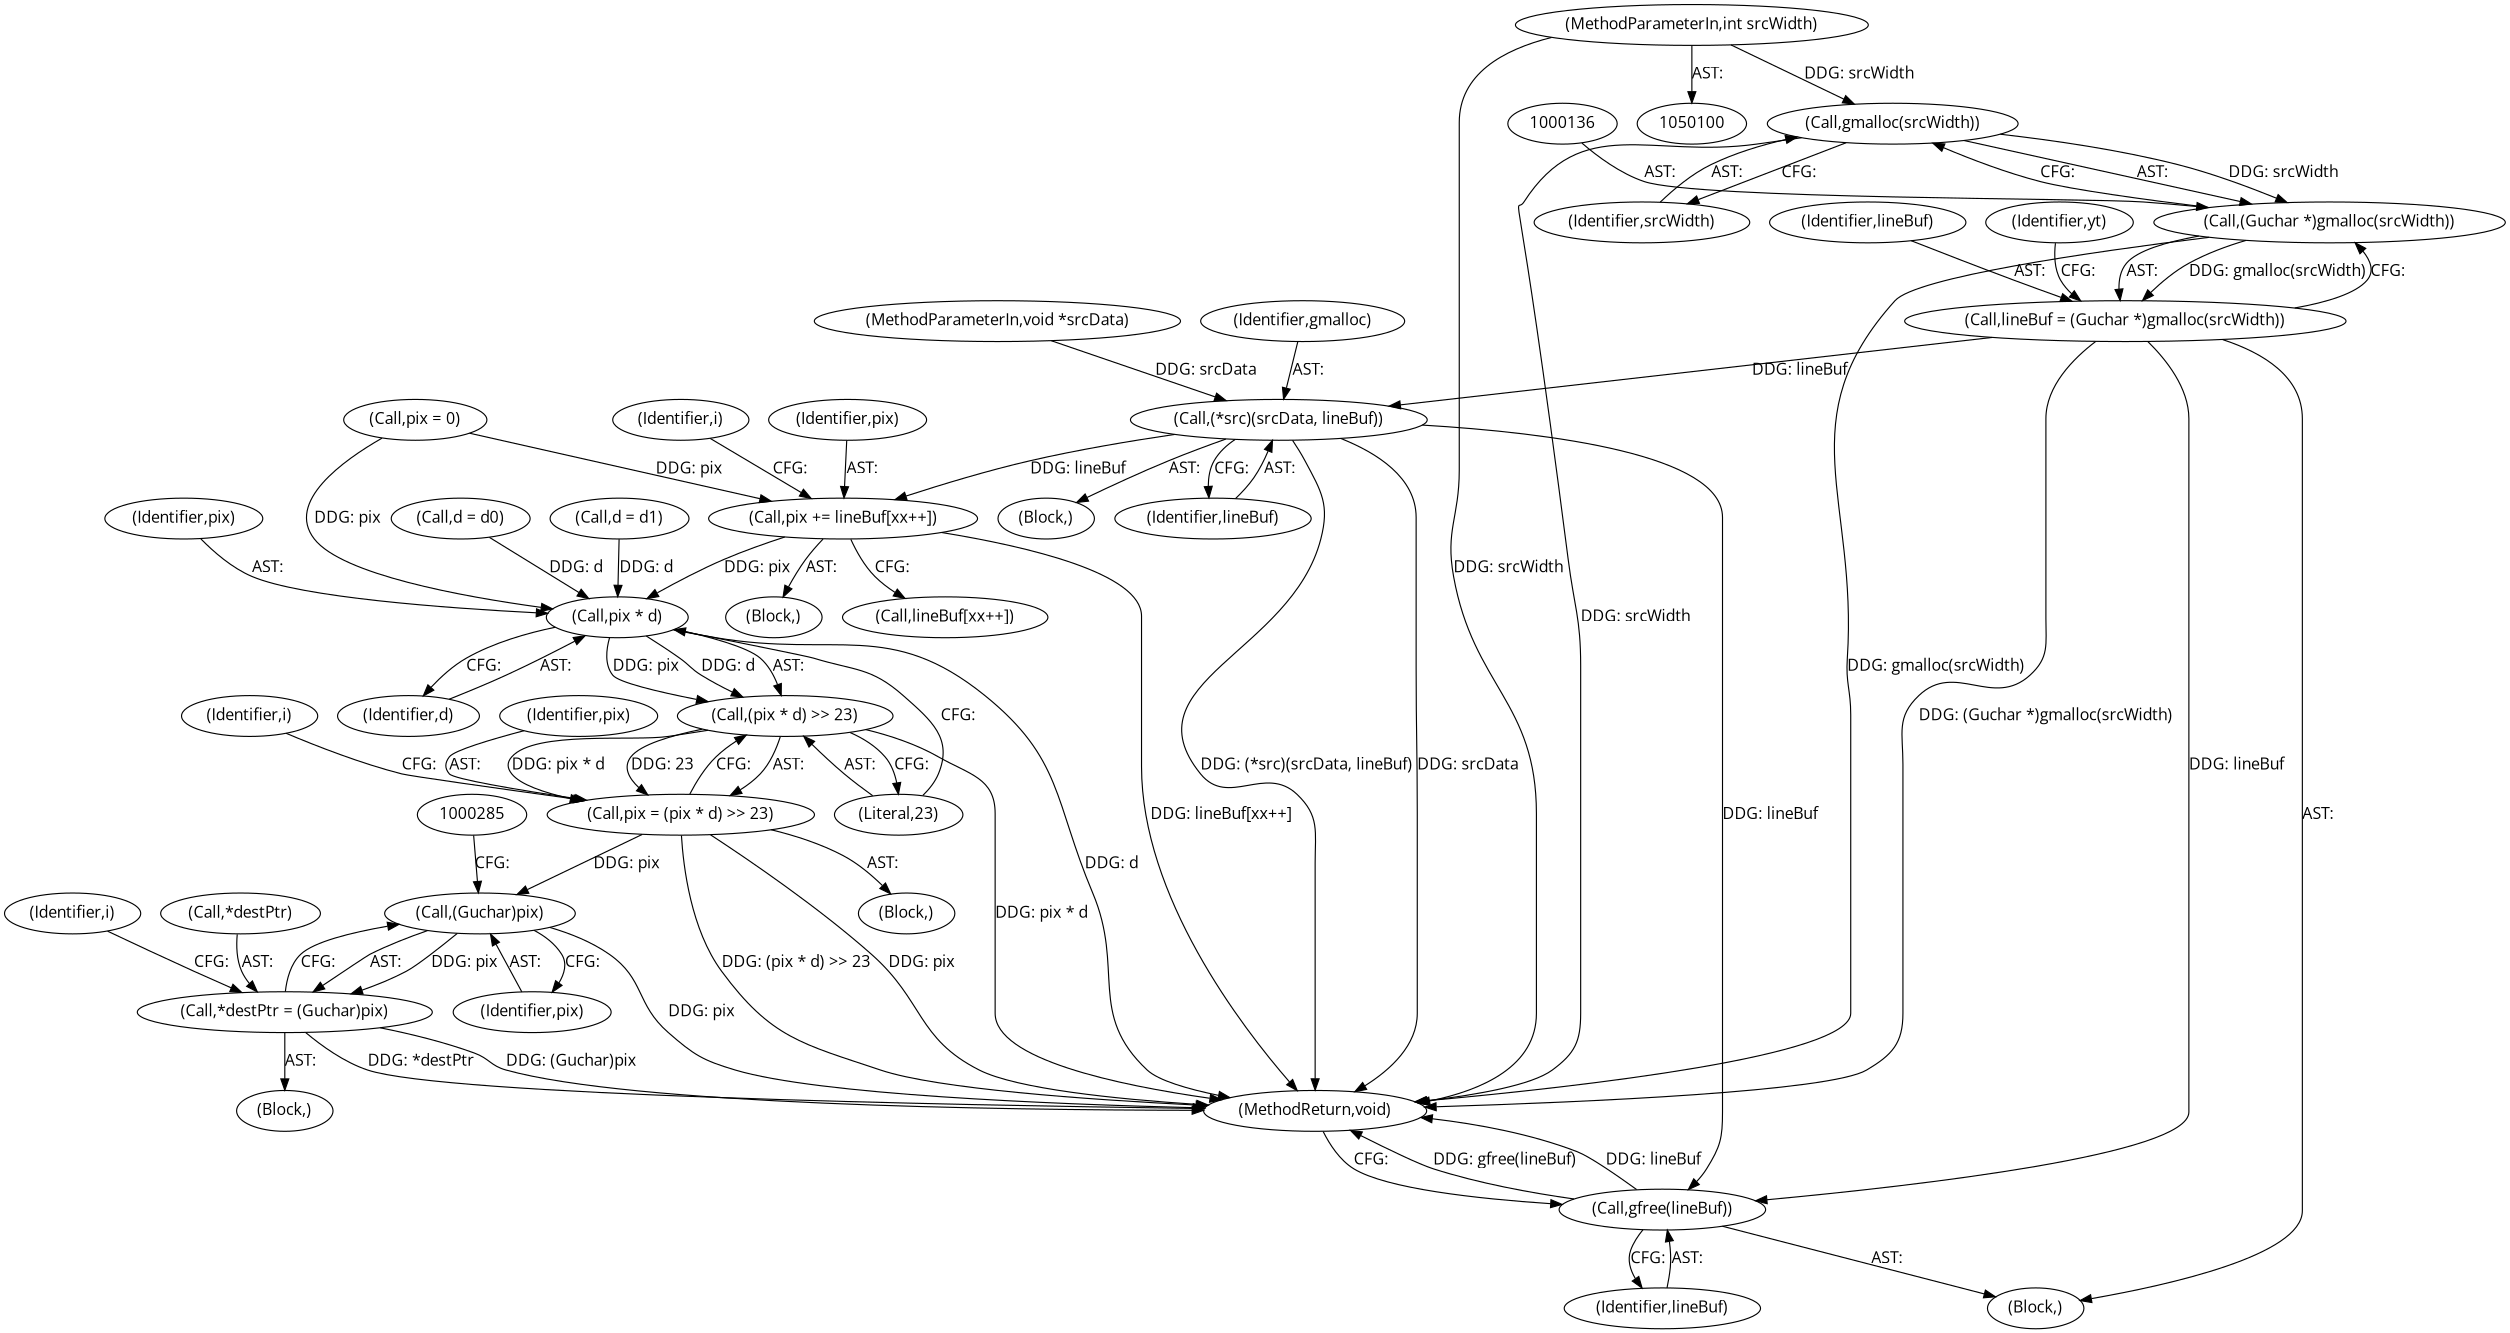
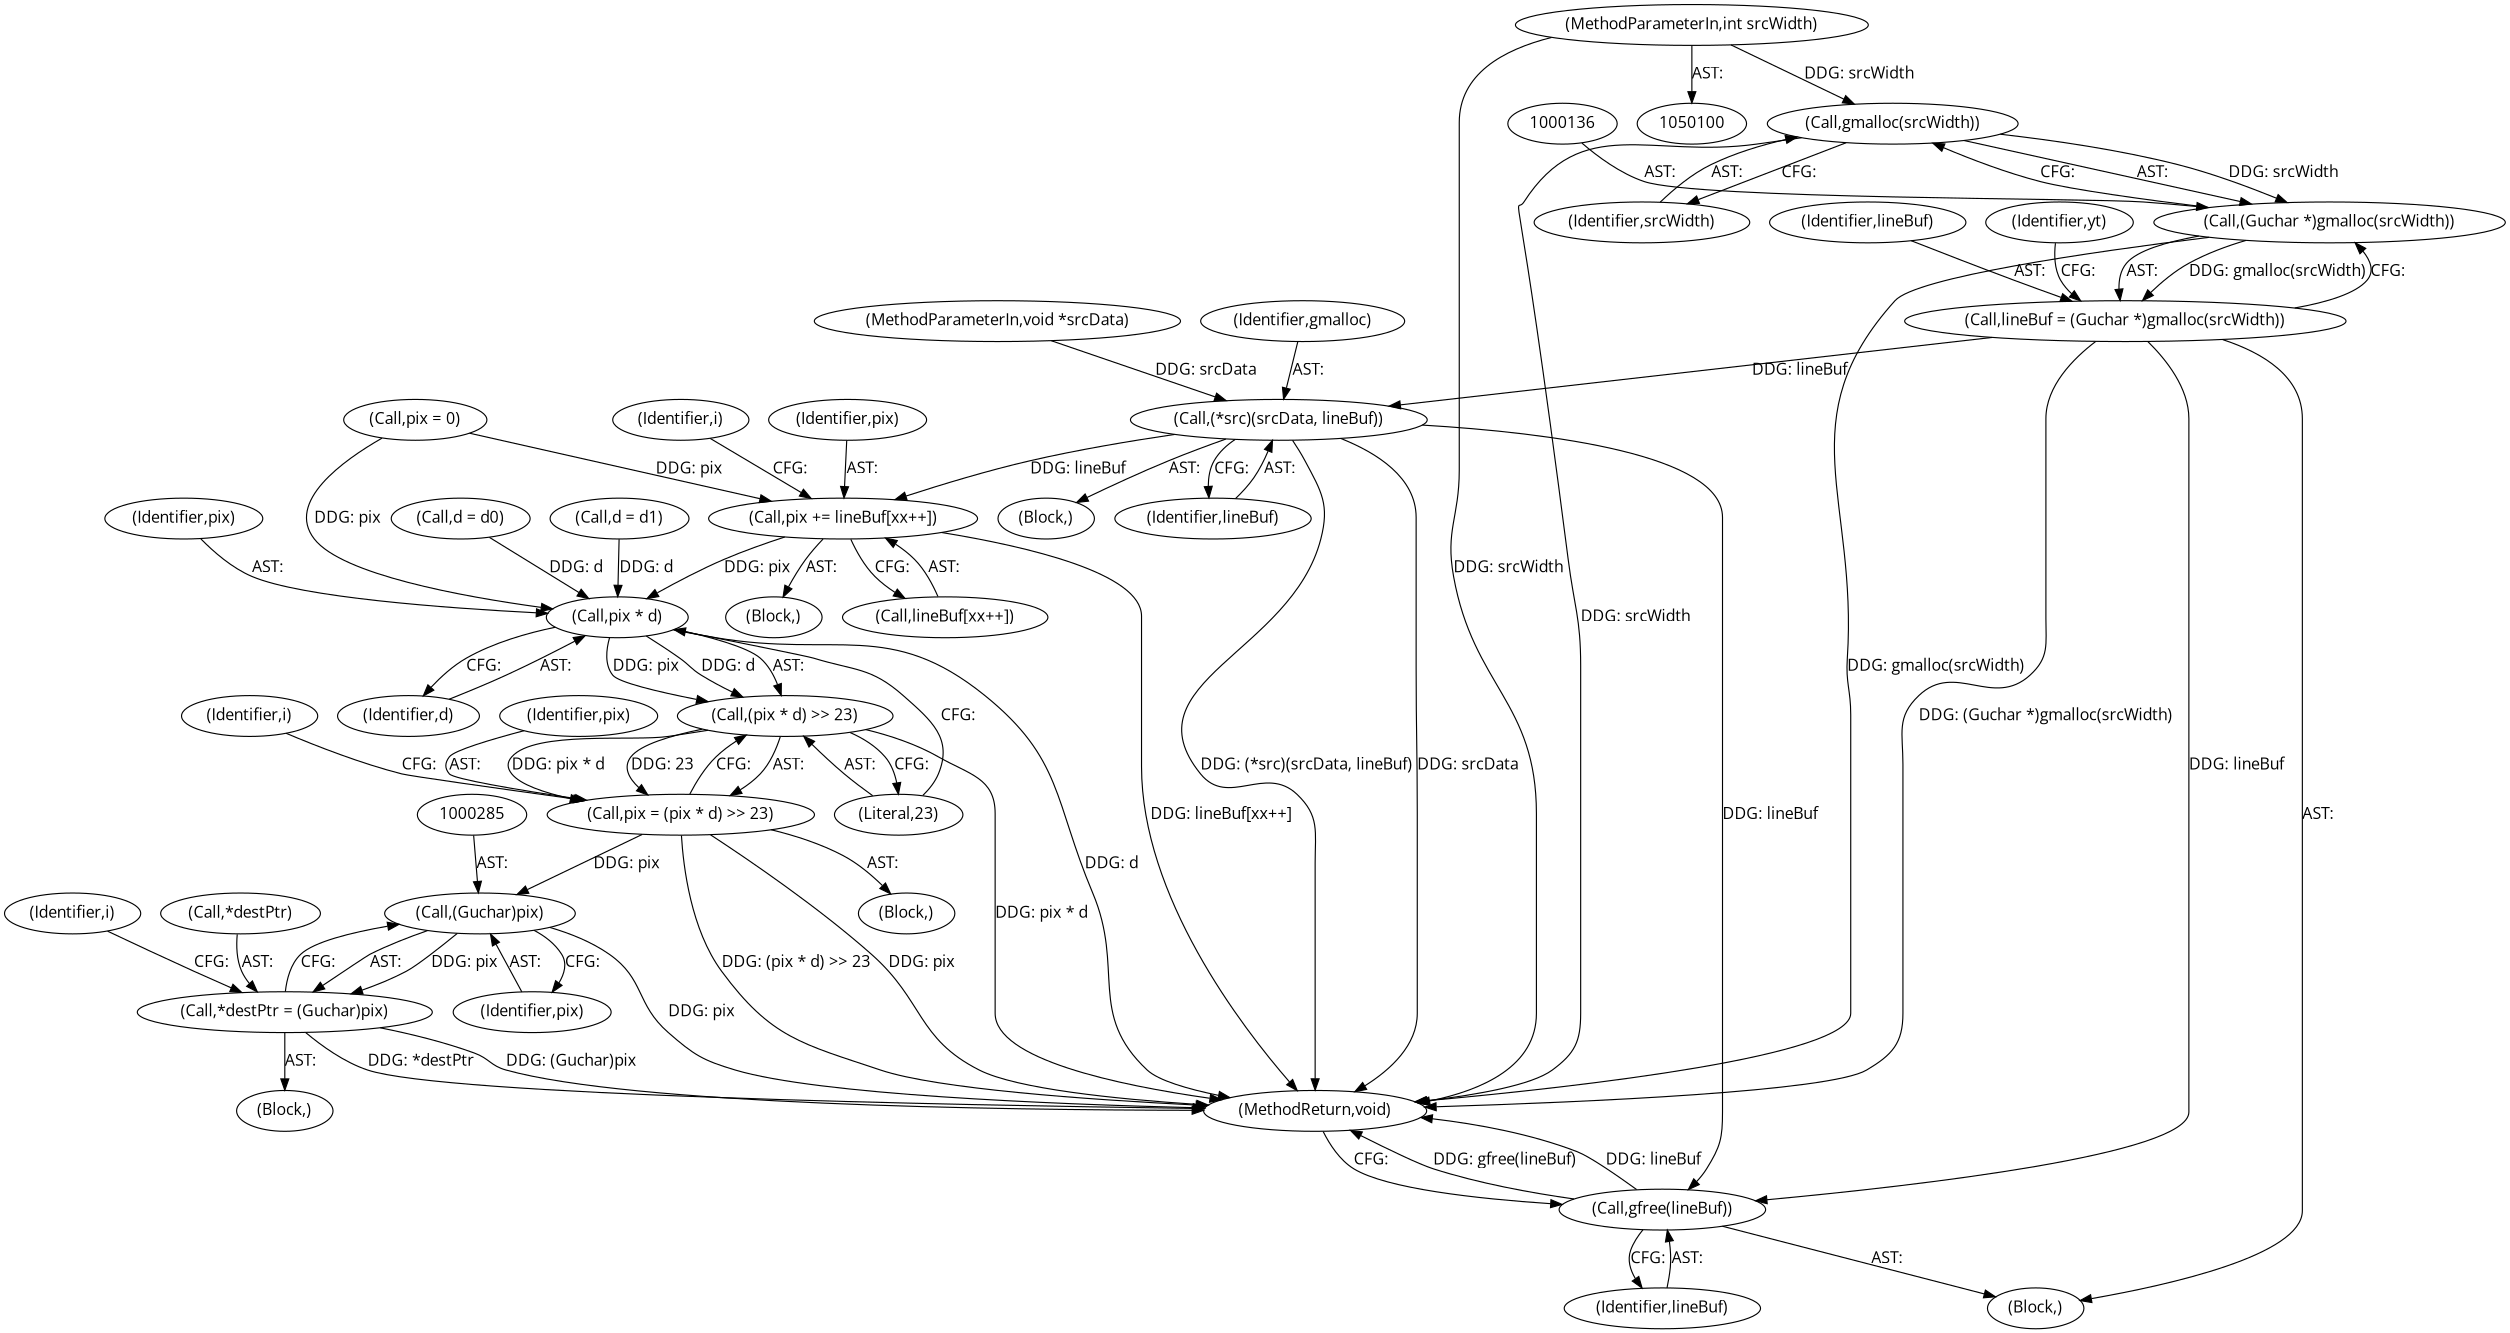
  digraph {
    fontname="Open Sans"
    node [fontname="Open Sans"]
    edge [fontname="Open Sans"]
    n1 [label="(Call,gmalloc(srcWidth))"]
    n2 [label="(Call,(Guchar *)gmalloc(srcWidth))"]
    n3 [label="(MethodReturn,void)"]
    n4 [label="(Identifier,srcWidth)"]
    n5 [label="(Call,lineBuf = (Guchar *)gmalloc(srcWidth))"]
    n6 [label="(Call,gfree(lineBuf))"]
    n7 [label="(MethodParameterIn,int srcWidth)"]
    n8 [label=1050100]
    n9 [label="(Call,(*src)(srcData, lineBuf))"]
    n10 [label="(Block,)"]
    n11 [label="(Call,pix += lineBuf[xx++])"]
    n12 [label="(Identifier,lineBuf)"]
    n13 [label="(Block,)"]
    n14 [label="(Identifier,lineBuf)"]
    n15 [label="(Call,pix * d)"]
    n16 [label="(Call,lineBuf[xx++])"]
    n17 [label="(Block,)"]
    n18 [label="(Call,(pix * d) >> 23)"]
    n19 [label="(Identifier,d)"]
    n20 [label="(Call,pix = (pix * d) >> 23)"]
    n21 [label="(Literal,23)"]
    n22 [label="(Call,(Guchar)pix)"]
    n23 [label="(Block,)"]
    n24 [label="(Call,*destPtr = (Guchar)pix)"]
    n25 [label="(Identifier,pix)"]
    n26 [label="(Block,)"]
    n27 [label="(Identifier,lineBuf)"]
    n28 [label="(Identifier,i)"]
    n29 [label="(Identifier,i)"]
    n30 [label="(Identifier,yt)"]
    n31 [label="(Identifier,pix)"]
    n32 [label="(Identifier,pix)"]
    n33 [label="(Identifier,pix)"]
    n34 [label="(Call,pix = 0)"]
    n35 [label="(Identifier,gmalloc)"]
    n36 [label="(Call,d = d0)"]
    n37 [label="(Call,*destPtr)"]
    n38 [label="(MethodParameterIn,void *srcData)"]
    n39 [label="(Call,d = d1)"]
    n40 [label="(Identifier,i)"]
    1000136
    1000285
    n1 -> n2 [label="AST: "]
    n1 -> n2 [label="DDG: srcWidth"]
    n1 -> n3 [label="DDG: srcWidth"]
    n1 -> n4 [label="CFG: "]
    n2 -> n1 [label="CFG: "]
    n2 -> n3 [label="DDG: gmalloc(srcWidth)"]
    n2 -> n5 [label="AST: "]
    n2 -> n5 [label="DDG: gmalloc(srcWidth)"]
    n3 -> n6 [label="CFG: "]
    n4 -> n1 [label="AST: "]
    n5 -> n2 [label="CFG: "]
    n5 -> n3 [label="DDG: (Guchar *)gmalloc(srcWidth)"]
    n5 -> n6 [label="DDG: lineBuf"]
    n5 -> n9 [label="DDG: lineBuf"]
    n5 -> n10 [label="AST: "]
    n6 -> n3 [label="DDG: gfree(lineBuf)"]
    n6 -> n3 [label="DDG: lineBuf"]
    n6 -> n10 [label="AST: "]
    n6 -> n14 [label="CFG: "]
    n7 -> n1 [label="DDG: srcWidth"]
    n7 -> n3 [label="DDG: srcWidth"]
    n7 -> n8 [label="AST: "]
    n9 -> n3 [label="DDG: srcData"]
    n9 -> n3 [label="DDG: (*src)(srcData, lineBuf)"]
    n9 -> n6 [label="DDG: lineBuf"]
    n9 -> n11 [label="DDG: lineBuf"]
    n9 -> n12 [label="CFG: "]
    n9 -> n13 [label="AST: "]
    n11 -> n3 [label="DDG: lineBuf[xx++]"]
    n11 -> n15 [label="DDG: pix"]
    n11 -> n16 [label="CFG: "]
    n11 -> n17 [label="AST: "]
    n12 -> n9 [label="AST: "]
    n14 -> n6 [label="AST: "]
    n15 -> n3 [label="DDG: d"]
    n15 -> n18 [label="AST: "]
    n15 -> n18 [label="DDG: pix"]
    n15 -> n18 [label="DDG: d"]
    n15 -> n19 [label="CFG: "]
+   n16 -> n11 [label="AST: "]
    n18 -> n3 [label="DDG: pix * d"]
    n18 -> n20 [label="AST: "]
    n18 -> n20 [label="DDG: pix * d"]
    n18 -> n20 [label="DDG: 23"]
    n18 -> n21 [label="CFG: "]
    n19 -> n15 [label="AST: "]
    n20 -> n3 [label="DDG: (pix * d) >> 23"]
    n20 -> n3 [label="DDG: pix"]
    n20 -> n18 [label="CFG: "]
    n20 -> n22 [label="DDG: pix"]
    n20 -> n23 [label="AST: "]
    n21 -> n15 [label="CFG: "]
    n21 -> n18 [label="AST: "]
    n22 -> n3 [label="DDG: pix"]
    n22 -> n24 [label="AST: "]
    n22 -> n24 [label="DDG: pix"]
    n22 -> n25 [label="CFG: "]
    n24 -> n3 [label="DDG: *destPtr"]
    n24 -> n3 [label="DDG: (Guchar)pix"]
    n24 -> n22 [label="CFG: "]
    n24 -> n26 [label="AST: "]
    n25 -> n22 [label="AST: "]
    n27 -> n5 [label="AST: "]
    n28 -> n20 [label="CFG: "]
    n29 -> n11 [label="CFG: "]
    n30 -> n5 [label="CFG: "]
    n31 -> n20 [label="AST: "]
    n32 -> n11 [label="AST: "]
    n33 -> n15 [label="AST: "]
    n34 -> n11 [label="DDG: pix"]
    n34 -> n15 [label="DDG: pix"]
    n35 -> n9 [label="AST: "]
    n36 -> n15 [label="DDG: d"]
    n37 -> n24 [label="AST: "]
    n38 -> n9 [label="DDG: srcData"]
    n39 -> n15 [label="DDG: d"]
    n40 -> n24 [label="CFG: "]
    1000136 -> n2 [label="AST: "]
-   1000285 -> n22 [label="CFG: "]
+   1000285 -> n22 [label="AST: "]
  }
